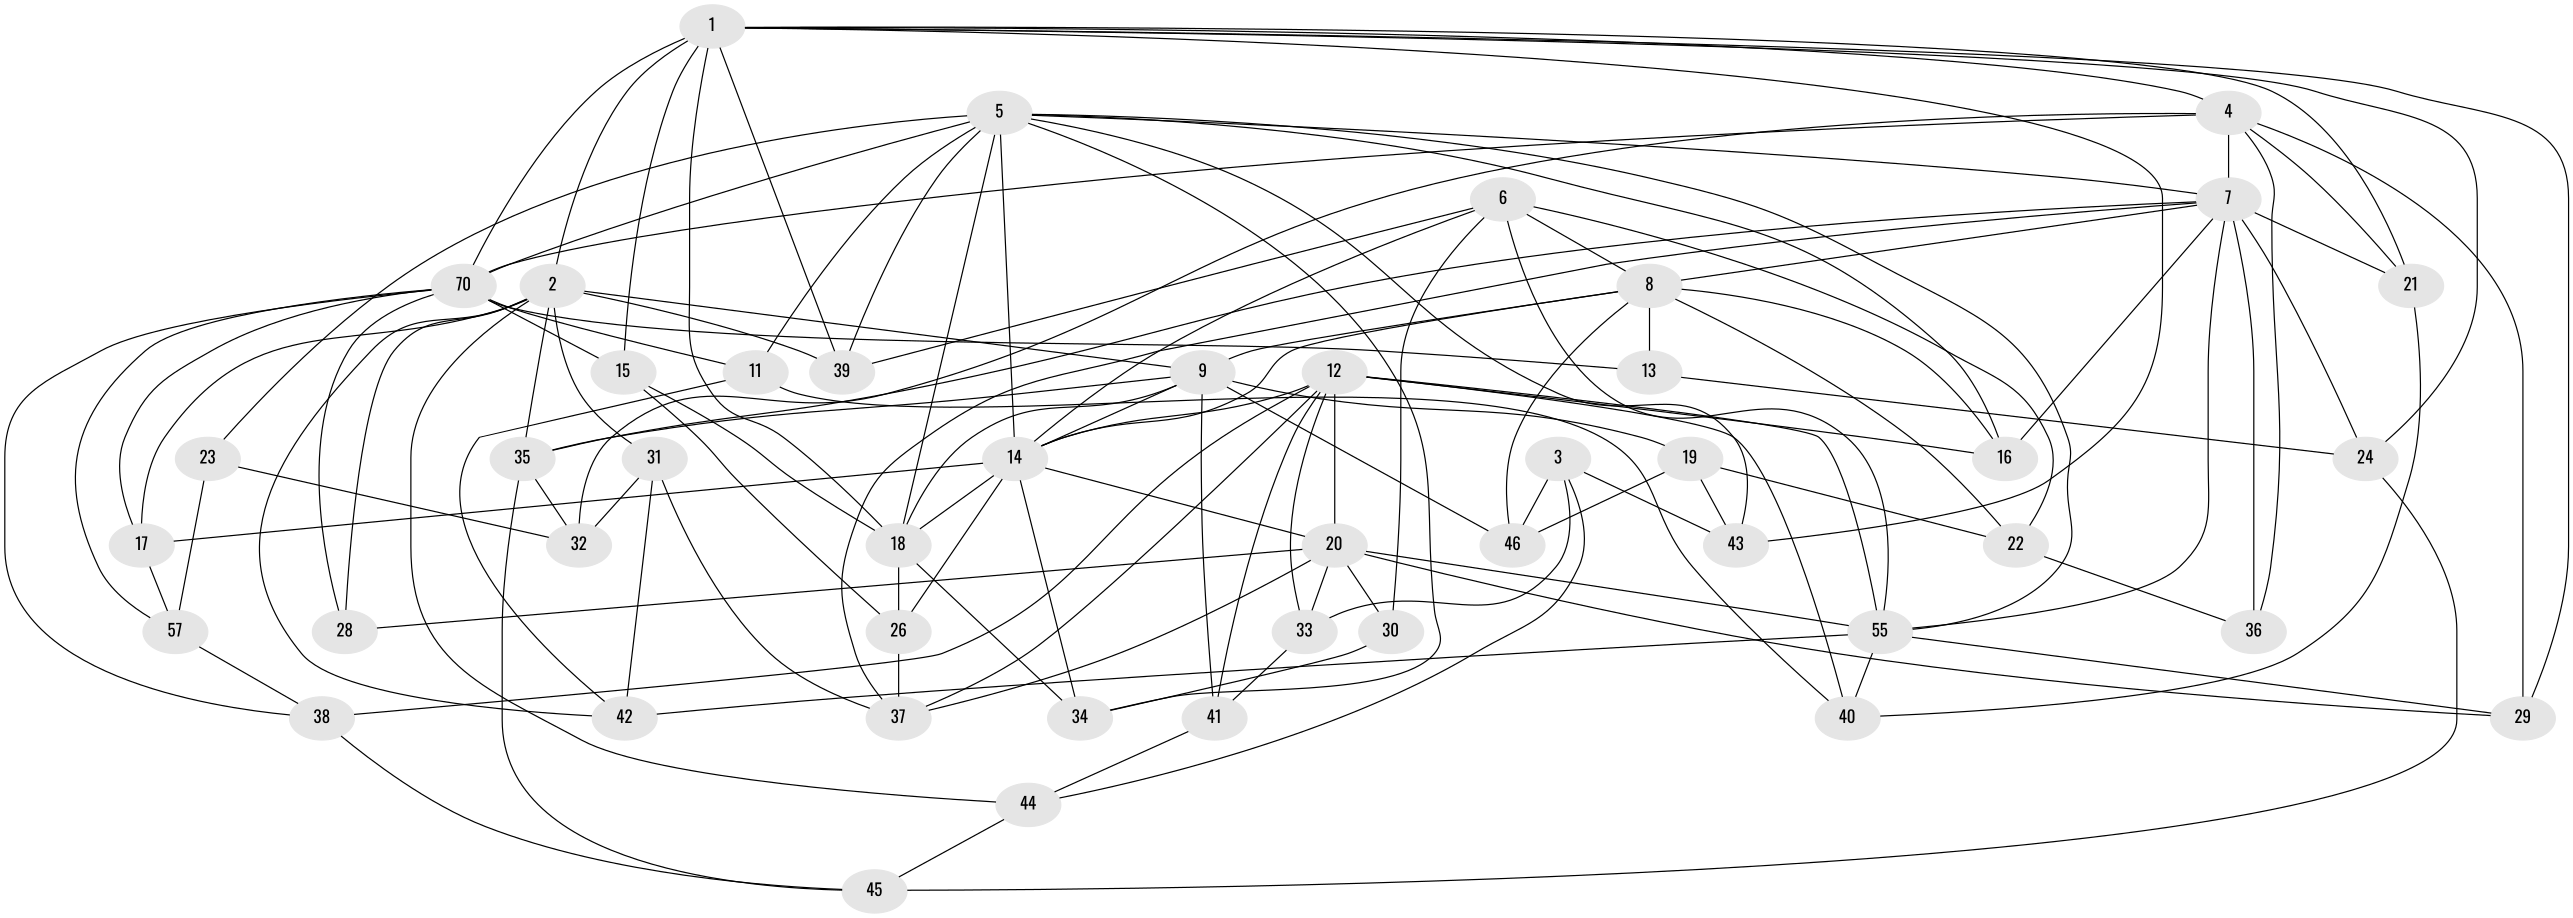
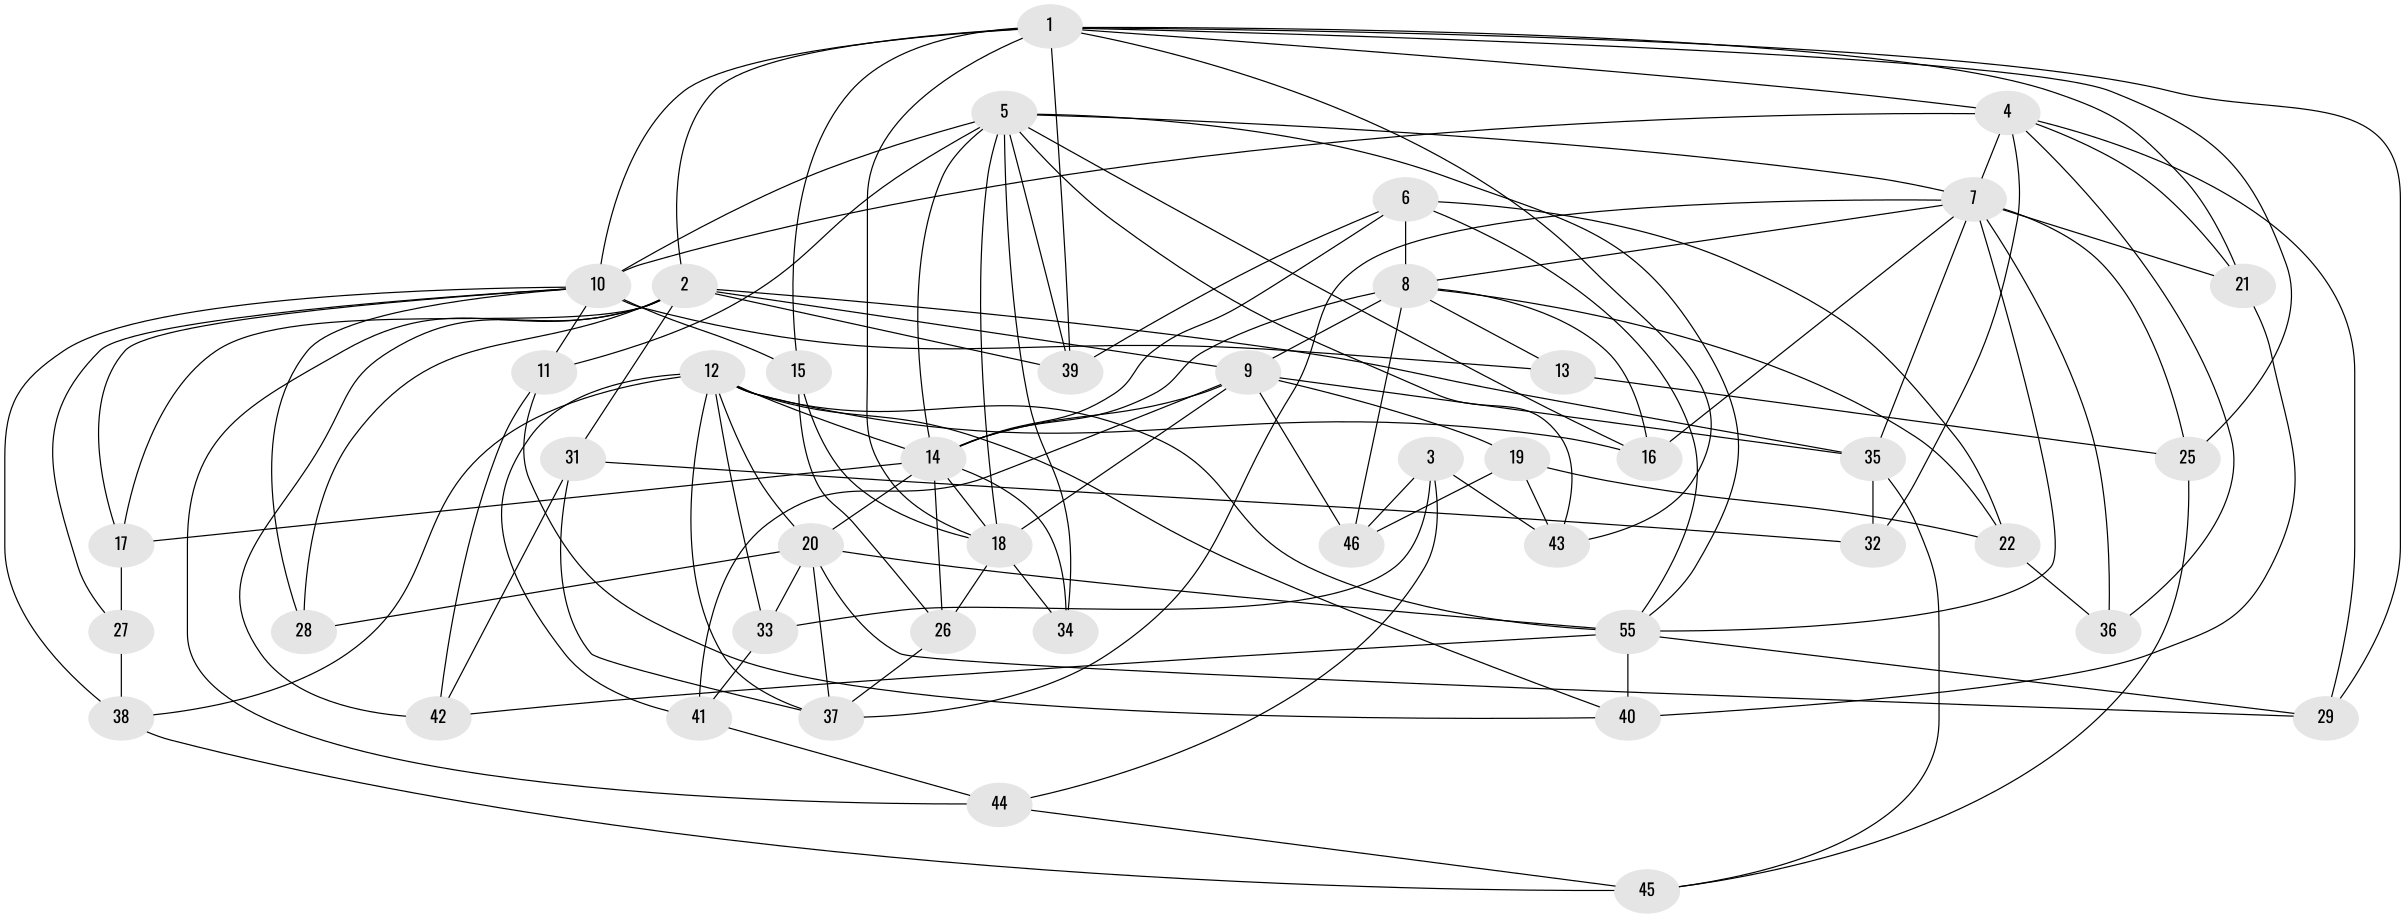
  graph {
    fontname=Oswald
    node [color=gray90 fontname=Oswald style=filled]
    edge [fontname=Oswald weight=1.0]
    1
    2
    4
-   10 [label=70]
+   10
    15
    18
    21
-   24
+   24 [label=25]
    29
    39
    43
    9
    17
    28
    31
    35
    42
    44
    7
    32
    36
    11
    13
-   27 [label=57]
+   27
    38
    26
    34
    40
    45
    46
    14
    19
    41
    37
    3
    33
    16
    n38 [label=55]
    8
    5
-   23
    20
    6
    22
-   30
    12
    1 -- 2 [weight=2.0]
    1 -- 4
    1 -- 10 [weight=2.0]
    1 -- 15
    1 -- 18
    1 -- 21
    1 -- 24
    1 -- 29
    1 -- 39
    1 -- 43
    2 -- 39
    2 -- 9
    2 -- 17
    2 -- 28
    2 -- 31
    2 -- 35
    2 -- 42
    2 -- 44
    4 -- 10
    4 -- 21
    4 -- 29
    4 -- 7 [weight=2.0]
    4 -- 32
    4 -- 36
    10 -- 15
    10 -- 17
    10 -- 28
    10 -- 11
    10 -- 13 [weight=2.0]
    10 -- 27
    10 -- 38
    15 -- 18
    15 -- 26
    18 -- 26
    18 -- 34
    21 -- 40
    24 -- 45
    9 -- 18
    9 -- 35
    9 -- 46
    9 -- 14
    9 -- 19
    9 -- 41
    17 -- 27
    31 -- 42
    31 -- 32
    31 -- 37
    35 -- 32
    35 -- 45
    44 -- 45
    7 -- 21
    7 -- 24
    7 -- 35
    7 -- 36 [weight=2.0]
    7 -- 37
    7 -- 16
    7 -- n38
    7 -- 8
    11 -- 42
    11 -- 40
    13 -- 24
    27 -- 38
    38 -- 45
    26 -- 37
    14 -- 18
    14 -- 17
    14 -- 26
    14 -- 34
    14 -- 20
    19 -- 43
    19 -- 46
    19 -- 22
    41 -- 44
    3 -- 43
    3 -- 44
    3 -- 46
    3 -- 33
    33 -- 41
    n38 -- 29
    n38 -- 42
    n38 -- 40
    8 -- 9 [weight=2.0]
    8 -- 13
    8 -- 46
    8 -- 14 [weight=2.0]
    8 -- 16
    8 -- 22
    5 -- 10
    5 -- 18 [weight=2.0]
    5 -- 39
    5 -- 43
    5 -- 7
    5 -- 11
    5 -- 34
    5 -- 14
    5 -- 16
    5 -- n38
-   5 -- 23
-   23 -- 32
-   23 -- 27
    20 -- 29
    20 -- 28 [weight=2.0]
    20 -- 37
    20 -- 33
    20 -- n38
-   20 -- 30 [weight=2.0]
    6 -- 39
    6 -- 14
    6 -- n38
    6 -- 8
    6 -- 22
-   6 -- 30
    22 -- 36
-   30 -- 34
    12 -- 38
    12 -- 40
    12 -- 14 [weight=2.0]
    12 -- 41
    12 -- 37
    12 -- 33
    12 -- 16
    12 -- n38
    12 -- 20
  }
